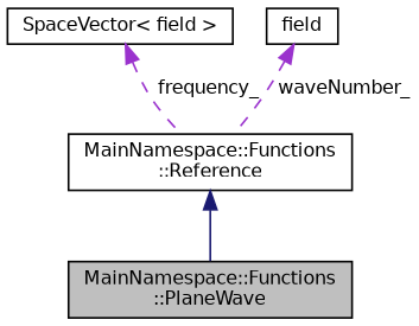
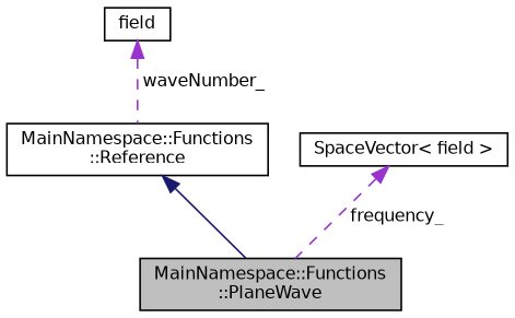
  digraph {
    node [color=black fillcolor=white fontname=Helvetica fontsize=10 shape=record style=filled]
    edge [color=darkorchid3 dir=back fontname=Helvetica fontsize=10 labelfontname=Helvetica labelfontsize=10 style=dashed]
    n1 [fillcolor=grey75 fontcolor=black height=0.2 label="MainNamespace::Functions\l::PlaneWave" width=0.4]
    n2 [height=0.2 label="MainNamespace::Functions\l::Reference" width=0.4]
    n3 [height=0.2 label="SpaceVector\< field \>" width=0.4]
    n4 [height=0.2 label=field width=0.4]
    n2 -> n1 [color=midnightblue style=solid]
-   n3 -> n2 [label=" frequency_"]
+   n3 -> n1 [label=" frequency_"]
    n4 -> n2 [label=" waveNumber_"]
  }
